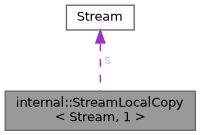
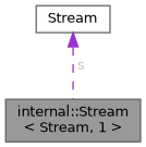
  digraph {
    node [color=gray40 fontname=Helvetica fontsize=10 shape=box style=filled]
-   n1 [fillcolor=grey60 fontcolor=black height=0.2 label="internal::StreamLocalCopy\l\< Stream, 1 \>" width=0.4]
+   n1 [fillcolor=grey60 fontcolor=black height=0.2 label="internal::Stream\l\< Stream, 1 \>" width=0.4]
    n2 [fillcolor=white height=0.2 label=Stream width=0.4]
    n2 -> n1 [color=darkorchid3 dir=back fontcolor=grey fontname=Helvetica fontsize=10 label=" s" labelfontname=Helvetica labelfontsize=10 style=dashed]
  }
